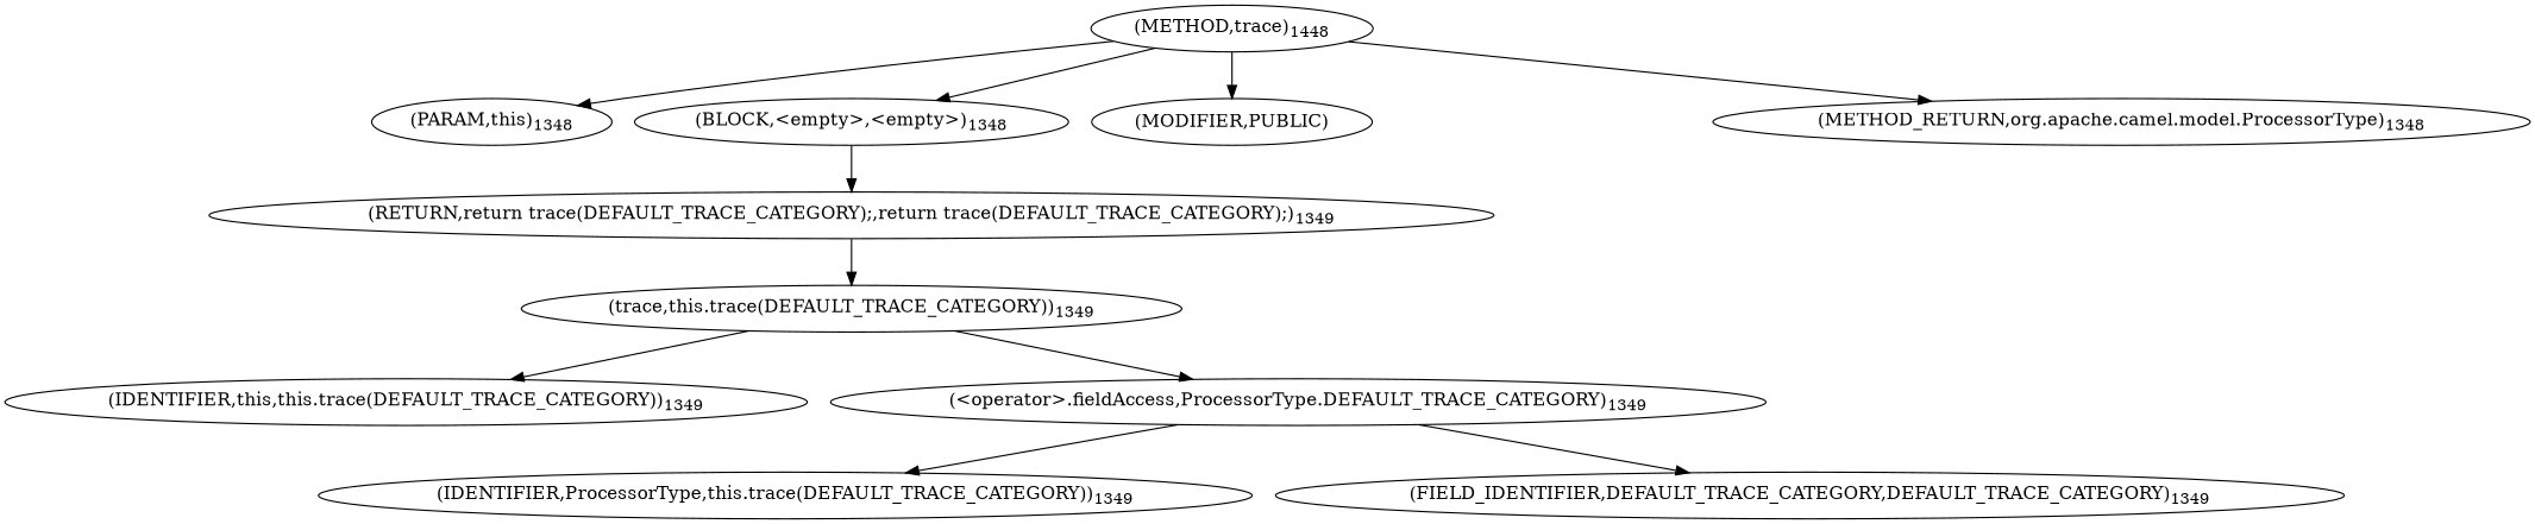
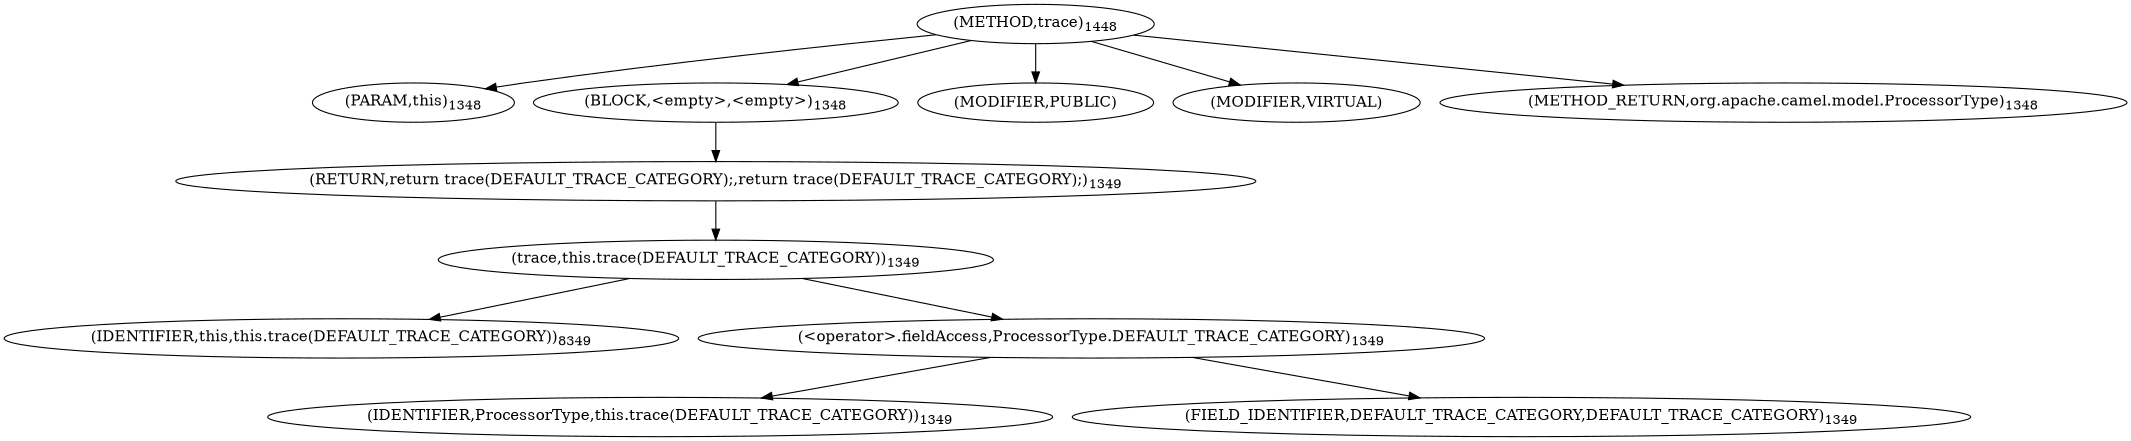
  digraph {
    n1 [label=<(METHOD,trace)<SUB>1448</SUB>>]
    n2 [label=<(PARAM,this)<SUB>1348</SUB>>]
    n3 [label=<(BLOCK,&lt;empty&gt;,&lt;empty&gt;)<SUB>1348</SUB>>]
    n4 [label=<(MODIFIER,PUBLIC)>]
+   n5 [label=<(MODIFIER,VIRTUAL)>]
    n6 [label=<(METHOD_RETURN,org.apache.camel.model.ProcessorType)<SUB>1348</SUB>>]
    n7 [label=<(RETURN,return trace(DEFAULT_TRACE_CATEGORY);,return trace(DEFAULT_TRACE_CATEGORY);)<SUB>1349</SUB>>]
    n8 [label=<(trace,this.trace(DEFAULT_TRACE_CATEGORY))<SUB>1349</SUB>>]
-   n9 [label=<(IDENTIFIER,this,this.trace(DEFAULT_TRACE_CATEGORY))<SUB>1349</SUB>>]
+   n9 [label=<(IDENTIFIER,this,this.trace(DEFAULT_TRACE_CATEGORY))<SUB>8349</SUB>>]
    n10 [label=<(&lt;operator&gt;.fieldAccess,ProcessorType.DEFAULT_TRACE_CATEGORY)<SUB>1349</SUB>>]
    n11 [label=<(IDENTIFIER,ProcessorType,this.trace(DEFAULT_TRACE_CATEGORY))<SUB>1349</SUB>>]
    n12 [label=<(FIELD_IDENTIFIER,DEFAULT_TRACE_CATEGORY,DEFAULT_TRACE_CATEGORY)<SUB>1349</SUB>>]
    n1 -> n2
    n1 -> n3
    n1 -> n4
+   n1 -> n5
    n1 -> n6
    n3 -> n7
    n7 -> n8
    n8 -> n9
    n8 -> n10
    n10 -> n11
    n10 -> n12
  }
